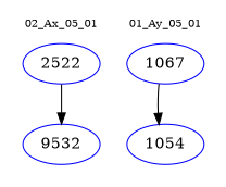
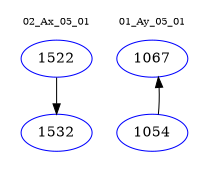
  digraph {
    fontname="DejaVu Serif"
    node [color=blue fontname="DejaVu Serif"]
    edge [color=black fontname="DejaVu Serif"]
-   n1 [label=2522]
-   n2 [label=9532]
+   n1 [label=1522]
+   n2 [label=1532]
    n3 [label=1067]
    n4 [label=1054]
    subgraph cluster_1 {
      color=white
      fontsize=10
      label="02_Ax_05_01"
      n1
      n2
    }
    subgraph cluster_2 {
      color=white
      fontsize=10
      label="01_Ay_05_01"
      n3
      n4
    }
    n1 -> n2
-   n3 -> n4
+   n4 -> n3
  }
